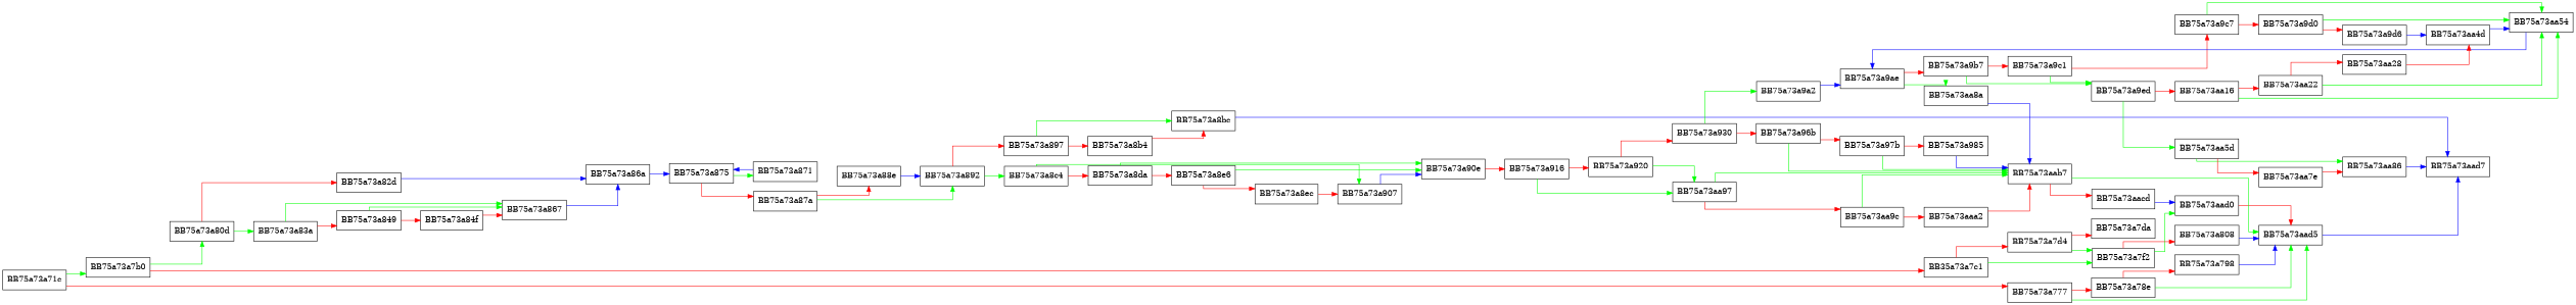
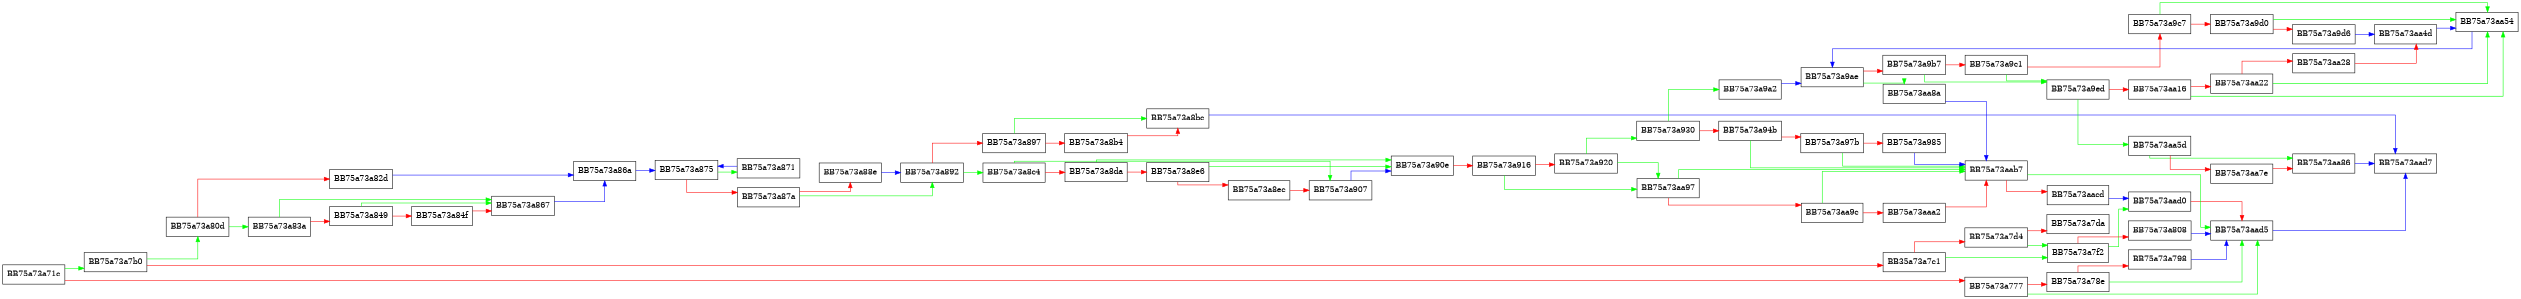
  digraph {
    rankdir=LR
    splines=ortho
    node [shape=box]
    edge [color=red]
    BB75a73a71c
    BB75a73a7b0
    BB75a73a777
    BB75a73a80d
    n5 [label=BB35a73a7c1]
    BB75a73aad5
    BB75a73a78e
    BB75a73a83a
    BB75a73a82d
    BB75a73a7f2
    BB75a73a7d4
    BB75a73aad7
    BB75a73a798
    BB75a73a867
    BB75a73a849
    BB75a73a86a
    BB75a73aad0
    BB75a73a808
    BB75a73a7da
    BB75a73a84f
    BB75a73a875
    BB75a73a871
    BB75a73a87a
    BB75a73a892
    BB75a73a88e
    BB75a73a8c4
    BB75a73a897
    BB75a73a907
    BB75a73a8da
    BB75a73a8bc
    BB75a73a8b4
    BB75a73a90e
    BB75a73a8e6
    BB75a73a916
    BB75a73a8ec
    BB75a73aab7
    BB75a73aacd
    BB75a73aa97
    BB75a73a920
    BB75a73aa9c
    BB75a73a930
    BB75a73aaa2
    BB75a73a9a2
-   BB75a73a96b
+   BB75a73a96b [label=BB75a73a94b]
    BB75a73a9ae
    BB75a73a97b
    BB75a73aa8a
    BB75a73a9b7
    BB75a73a985
    BB75a73a9ed
    BB75a73a9c1
    BB75a73aa5d
    BB75a73aa16
    BB75a73a9c7
    BB75a73aa86
    BB75a73aa7e
    BB75a73aa54
    BB75a73aa22
    BB75a73a9d0
    BB75a73a9d6
    BB75a73aa4d
    BB75a73aa28
    BB75a73a71c -> BB75a73a7b0 [color=green]
    BB75a73a71c -> BB75a73a777
    BB75a73a7b0 -> BB75a73a80d [color=green]
    BB75a73a7b0 -> n5
    BB75a73a777 -> BB75a73aad5 [color=green]
    BB75a73a777 -> BB75a73a78e
    BB75a73a80d -> BB75a73a83a [color=green]
    BB75a73a80d -> BB75a73a82d
    n5 -> BB75a73a7f2 [color=green]
    n5 -> BB75a73a7d4
    BB75a73aad5 -> BB75a73aad7 [color=blue]
    BB75a73a78e -> BB75a73aad5 [color=green]
    BB75a73a78e -> BB75a73a798
    BB75a73a83a -> BB75a73a867 [color=green]
    BB75a73a83a -> BB75a73a849
    BB75a73a82d -> BB75a73a86a [color=blue]
    BB75a73a7f2 -> BB75a73aad0 [color=green]
    BB75a73a7f2 -> BB75a73a808
    BB75a73a7d4 -> BB75a73a7f2 [color=green]
    BB75a73a7d4 -> BB75a73a7da
    BB75a73a798 -> BB75a73aad5 [color=blue]
    BB75a73a867 -> BB75a73a86a [color=blue]
    BB75a73a849 -> BB75a73a867 [color=green]
    BB75a73a849 -> BB75a73a84f
    BB75a73a86a -> BB75a73a875 [color=blue]
    BB75a73aad0 -> BB75a73aad5
    BB75a73a808 -> BB75a73aad5 [color=blue]
    BB75a73a84f -> BB75a73a867
    BB75a73a875 -> BB75a73a871 [color=green]
    BB75a73a875 -> BB75a73a87a
    BB75a73a871 -> BB75a73a875 [color=blue]
    BB75a73a87a -> BB75a73a892 [color=green]
    BB75a73a87a -> BB75a73a88e
    BB75a73a892 -> BB75a73a8c4 [color=green]
    BB75a73a892 -> BB75a73a897
    BB75a73a88e -> BB75a73a892 [color=blue]
    BB75a73a8c4 -> BB75a73a907 [color=green]
    BB75a73a8c4 -> BB75a73a8da
    BB75a73a897 -> BB75a73a8bc [color=green]
    BB75a73a897 -> BB75a73a8b4
    BB75a73a907 -> BB75a73a90e [color=blue]
    BB75a73a8da -> BB75a73a90e [color=green]
    BB75a73a8da -> BB75a73a8e6
    BB75a73a8bc -> BB75a73aad7 [color=blue]
    BB75a73a8b4 -> BB75a73a8bc
    BB75a73a90e -> BB75a73a916
    BB75a73a8e6 -> BB75a73a90e [color=green]
    BB75a73a8e6 -> BB75a73a8ec
    BB75a73a916 -> BB75a73aa97 [color=green]
    BB75a73a916 -> BB75a73a920
    BB75a73a8ec -> BB75a73a907
    BB75a73aab7 -> BB75a73aad5 [color=green]
    BB75a73aab7 -> BB75a73aacd
    BB75a73aacd -> BB75a73aad0 [color=blue]
    BB75a73aa97 -> BB75a73aab7 [color=green]
    BB75a73aa97 -> BB75a73aa9c
    BB75a73a920 -> BB75a73aa97 [color=green]
-   BB75a73a920 -> BB75a73a930
+   BB75a73a920 -> BB75a73a930 [color=green]
    BB75a73aa9c -> BB75a73aab7 [color=green]
    BB75a73aa9c -> BB75a73aaa2
    BB75a73a930 -> BB75a73a9a2 [color=green]
    BB75a73a930 -> BB75a73a96b
    BB75a73aaa2 -> BB75a73aab7
    BB75a73a9a2 -> BB75a73a9ae [color=blue]
    BB75a73a96b -> BB75a73aab7 [color=green]
    BB75a73a96b -> BB75a73a97b
    BB75a73a9ae -> BB75a73aa8a [color=green]
    BB75a73a9ae -> BB75a73a9b7
    BB75a73a97b -> BB75a73aab7 [color=green]
    BB75a73a97b -> BB75a73a985
    BB75a73aa8a -> BB75a73aab7 [color=blue]
    BB75a73a9b7 -> BB75a73a9ed [color=green]
    BB75a73a9b7 -> BB75a73a9c1
    BB75a73a985 -> BB75a73aab7 [color=blue]
    BB75a73a9ed -> BB75a73aa5d [color=green]
    BB75a73a9ed -> BB75a73aa16
    BB75a73a9c1 -> BB75a73a9ed [color=green]
    BB75a73a9c1 -> BB75a73a9c7
    BB75a73aa5d -> BB75a73aa86 [color=green]
    BB75a73aa5d -> BB75a73aa7e
    BB75a73aa16 -> BB75a73aa54 [color=green]
    BB75a73aa16 -> BB75a73aa22
    BB75a73a9c7 -> BB75a73aa54 [color=green]
    BB75a73a9c7 -> BB75a73a9d0
    BB75a73aa86 -> BB75a73aad7 [color=blue]
    BB75a73aa7e -> BB75a73aa86
    BB75a73aa54 -> BB75a73a9ae [color=blue]
    BB75a73aa22 -> BB75a73aa54 [color=green]
    BB75a73aa22 -> BB75a73aa28
    BB75a73a9d0 -> BB75a73aa54 [color=green]
    BB75a73a9d0 -> BB75a73a9d6
    BB75a73a9d6 -> BB75a73aa4d [color=blue]
    BB75a73aa4d -> BB75a73aa54 [color=blue]
    BB75a73aa28 -> BB75a73aa4d
  }
